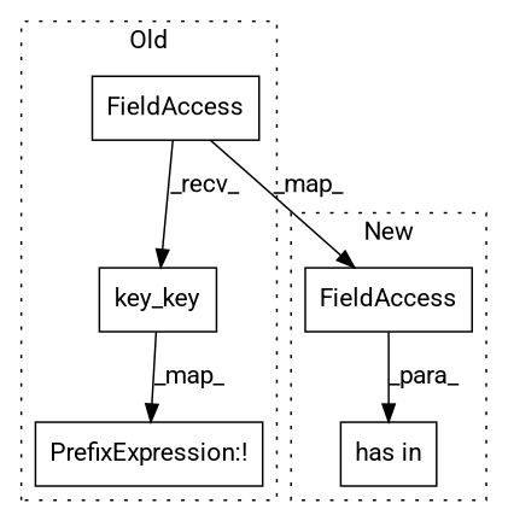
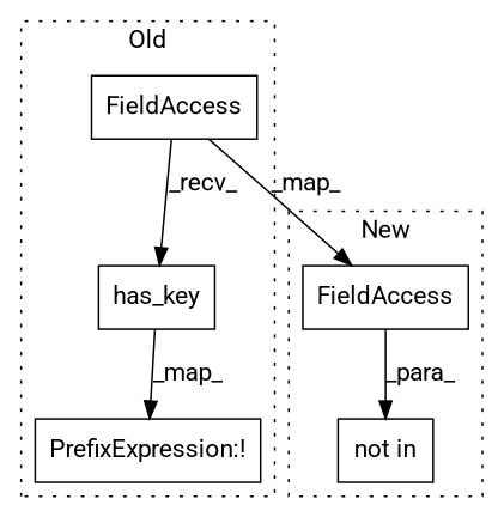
  digraph {
    fontname=Roboto
    node [a=22 fontname=Roboto l=17 shape=box]
    edge [fontname=Roboto]
-   n1 [a=32 l="8,1" label=key_key s="3022,3033"]
+   n1 [a=32 l="8,1" label=has_key s="3022,3033"]
    n2 [a=38 l=1 label="PrefixExpression:!" s=3003]
    n3 [label=FieldAccess s=3004]
-   n4 [a=108 l=28 label="has in" s=3007]
+   n4 [a=108 l=28 label="not in" s=3007]
    n5 [label=FieldAccess s=3018]
    subgraph cluster_1 {
      label=Old
      style=dotted
      n1
      n2
      n3
    }
    subgraph cluster_2 {
      label=New
      style=dotted
      n4
      n5
    }
    n1 -> n2 [label=_map_]
    n3 -> n1 [label=_recv_]
    n3 -> n5 [label=_map_]
    n5 -> n4 [label=_para_]
  }
